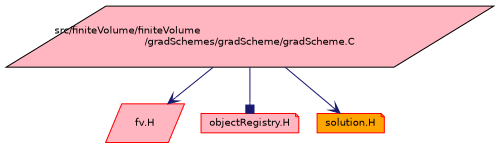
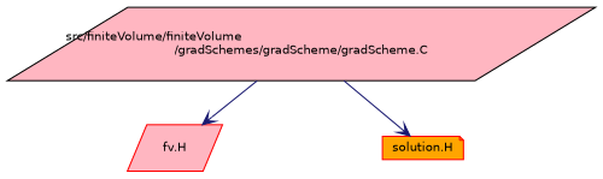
  digraph {
    node [color=red fillcolor=lightpink fontname=Helvetica fontsize=10 shape=parallelogram style=filled]
    edge [color=midnightblue fontname=Helvetica fontsize=10 labelfontname=Helvetica labelfontsize=10 style=solid arrowhead=vee]
    n1 [color=black fontcolor=black height=0.2 label="src/finiteVolume/finiteVolume\l/gradSchemes/gradScheme/gradScheme.C" width=0.4]
    n2 [height=0.2 label="fv.H" width=0.4]
-   n3 [height=0.2 label="objectRegistry.H" shape=note width=0.4]
    n4 [height=0.2 label="solution.H" shape=note width=0.4 fillcolor=orange]
    n1 -> n2
-   n1 -> n3 [arrowhead=box]
    n1 -> n4
  }
